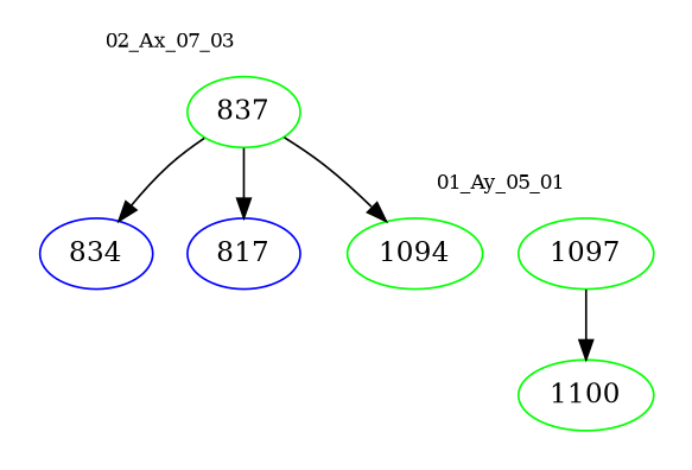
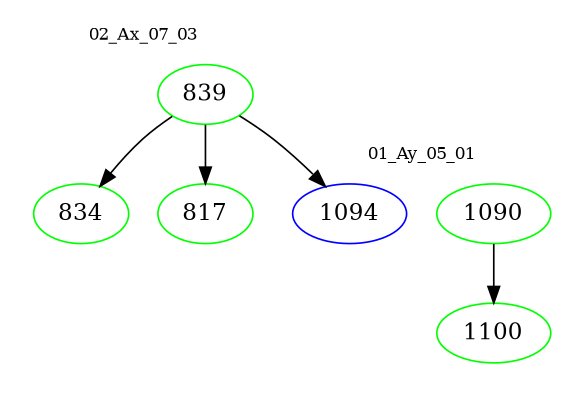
  digraph {
    node [color=green]
    edge [color=black]
-   n1 [label=1097]
-   n2 [label=1094]
+   n1 [label=1090]
+   n2 [color=blue label=1094]
    n3 [label=1100]
-   n4 [label=837]
-   n5 [color=blue label=834]
-   n6 [color=blue label=817]
+   n4 [label=839]
+   n5 [label=834]
+   n6 [label=817]
    subgraph cluster_1 {
      color=white
      fontsize=10
      label="01_Ay_05_01"
      n1
      n2
      n3
    }
    subgraph cluster_2 {
      color=white
      fontsize=10
      label="02_Ax_07_03"
      n4
      n5
      n6
    }
    n1 -> n3
    n4 -> n2
    n4 -> n5
    n4 -> n6
  }
